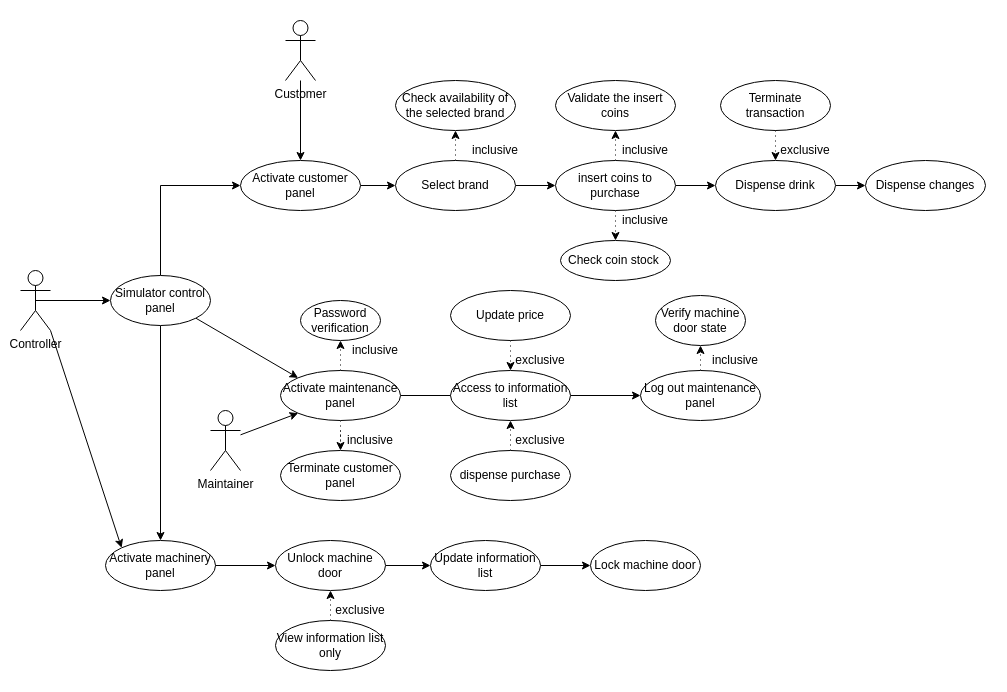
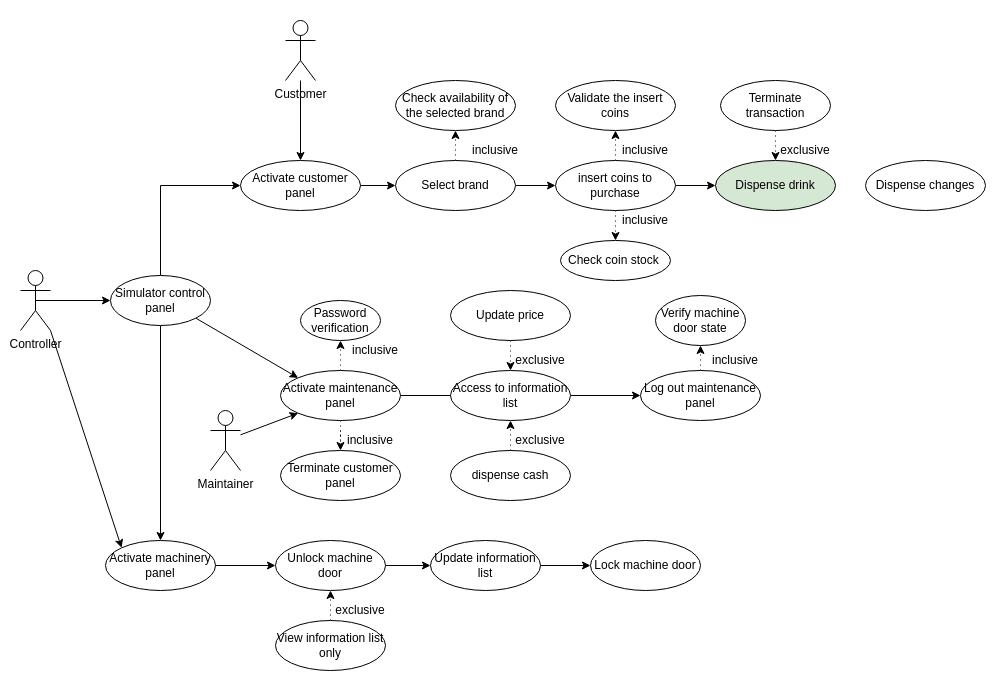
  <mxCell id="0" />
  <mxCell id="1" parent="0" />
  <mxCell id="2" style="edgeStyle=orthogonalEdgeStyle;rounded=0;orthogonalLoop=1;jettySize=auto;html=1;exitX=0.5;exitY=0.5;exitDx=0;exitDy=0;exitPerimeter=0;" parent="1" source="4" target="8" edge="1"><mxGeometry relative="1" as="geometry" /></mxCell>
  <mxCell id="3" style="edgeStyle=none;rounded=0;orthogonalLoop=1;jettySize=auto;html=1;exitX=1;exitY=1;exitDx=0;exitDy=0;exitPerimeter=0;entryX=0;entryY=0;entryDx=0;entryDy=0;" parent="1" source="4" target="15" edge="1"><mxGeometry relative="1" as="geometry" /></mxCell>
  <mxCell id="4" value="Controller" style="shape=umlActor;verticalLabelPosition=bottom;verticalAlign=top;html=1;outlineConnect=0;" parent="1" vertex="1"><mxGeometry x="20" y="270" width="30" height="60" as="geometry" /></mxCell>
  <mxCell id="5" style="rounded=0;orthogonalLoop=1;jettySize=auto;html=1;exitX=1;exitY=1;exitDx=0;exitDy=0;entryX=0;entryY=0;entryDx=0;entryDy=0;" parent="1" source="8" target="50" edge="1"><mxGeometry relative="1" as="geometry"><mxPoint x="305" y="415" as="targetPoint" /></mxGeometry></mxCell>
  <mxCell id="6" style="edgeStyle=orthogonalEdgeStyle;rounded=0;orthogonalLoop=1;jettySize=auto;html=1;exitX=0.5;exitY=1;exitDx=0;exitDy=0;entryX=0.5;entryY=0;entryDx=0;entryDy=0;" parent="1" source="8" target="15" edge="1"><mxGeometry relative="1" as="geometry" /></mxCell>
  <mxCell id="7" style="edgeStyle=orthogonalEdgeStyle;rounded=0;orthogonalLoop=1;jettySize=auto;html=1;exitX=0.5;exitY=0;exitDx=0;exitDy=0;entryX=0;entryY=0.5;entryDx=0;entryDy=0;" parent="1" source="8" target="10" edge="1"><mxGeometry relative="1" as="geometry" /></mxCell>
  <mxCell id="8" value="Simulator control panel" style="ellipse;whiteSpace=wrap;html=1;" parent="1" vertex="1"><mxGeometry x="110" y="275" width="100" height="50" as="geometry" /></mxCell>
  <mxCell id="9" style="edgeStyle=orthogonalEdgeStyle;rounded=0;orthogonalLoop=1;jettySize=auto;html=1;exitX=1;exitY=0.5;exitDx=0;exitDy=0;entryX=0;entryY=0.5;entryDx=0;entryDy=0;" parent="1" source="10" target="24" edge="1"><mxGeometry relative="1" as="geometry" /></mxCell>
  <mxCell id="10" value="Activate customer panel" style="ellipse;whiteSpace=wrap;html=1;" parent="1" vertex="1"><mxGeometry x="240" y="160" width="120" height="50" as="geometry" /></mxCell>
  <mxCell id="11" style="edgeStyle=orthogonalEdgeStyle;rounded=0;orthogonalLoop=1;jettySize=auto;html=1;entryX=0.5;entryY=0;entryDx=0;entryDy=0;" parent="1" source="12" target="10" edge="1"><mxGeometry relative="1" as="geometry" /></mxCell>
  <mxCell id="12" value="Customer" style="shape=umlActor;verticalLabelPosition=bottom;verticalAlign=top;html=1;outlineConnect=0;" parent="1" vertex="1"><mxGeometry x="285" y="20" width="30" height="60" as="geometry" /></mxCell>
  <mxCell id="13" style="rounded=0;orthogonalLoop=1;jettySize=auto;html=1;entryX=0;entryY=1;entryDx=0;entryDy=0;" parent="1" source="14" target="50" edge="1"><mxGeometry relative="1" as="geometry"><mxPoint x="335" y="540" as="targetPoint" /></mxGeometry></mxCell>
  <mxCell id="14" value="Maintainer" style="shape=umlActor;verticalLabelPosition=bottom;verticalAlign=top;html=1;outlineConnect=0;" parent="1" vertex="1"><mxGeometry x="210" y="410" width="30" height="60" as="geometry" /></mxCell>
  <mxCell id="15" value="Activate machinery panel" style="ellipse;whiteSpace=wrap;html=1;" parent="1" vertex="1"><mxGeometry x="105" y="540" width="110" height="50" as="geometry" /></mxCell>
  <mxCell id="16" style="edgeStyle=orthogonalEdgeStyle;rounded=0;orthogonalLoop=1;jettySize=auto;html=1;exitX=0.5;exitY=0;exitDx=0;exitDy=0;entryX=0.5;entryY=1;entryDx=0;entryDy=0;dashed=1;dashPattern=1 4;" parent="1" source="19" target="20" edge="1"><mxGeometry relative="1" as="geometry" /></mxCell>
  <mxCell id="17" style="edgeStyle=orthogonalEdgeStyle;rounded=0;orthogonalLoop=1;jettySize=auto;html=1;exitX=0.5;exitY=1;exitDx=0;exitDy=0;entryX=0.5;entryY=0;entryDx=0;entryDy=0;dashed=1;dashPattern=1 4;" parent="1" source="19" target="32" edge="1"><mxGeometry relative="1" as="geometry" /></mxCell>
  <mxCell id="18" style="edgeStyle=orthogonalEdgeStyle;rounded=0;orthogonalLoop=1;jettySize=auto;html=1;exitX=1;exitY=0.5;exitDx=0;exitDy=0;" parent="1" source="19" target="28" edge="1"><mxGeometry relative="1" as="geometry" /></mxCell>
  <mxCell id="19" value="insert coins to purchase" style="ellipse;whiteSpace=wrap;html=1;" parent="1" vertex="1"><mxGeometry x="555" y="160" width="120" height="50" as="geometry" /></mxCell>
  <mxCell id="20" value="Validate the insert coins" style="ellipse;whiteSpace=wrap;html=1;" parent="1" vertex="1"><mxGeometry x="555" y="80" width="120" height="50" as="geometry" /></mxCell>
  <mxCell id="21" value="inclusive&lt;br&gt;" style="text;html=1;strokeColor=none;fillColor=none;align=center;verticalAlign=middle;whiteSpace=wrap;rounded=0;" parent="1" vertex="1"><mxGeometry x="625" y="140" width="40" height="20" as="geometry" /></mxCell>
  <mxCell id="22" style="edgeStyle=orthogonalEdgeStyle;rounded=0;orthogonalLoop=1;jettySize=auto;html=1;exitX=0.5;exitY=0;exitDx=0;exitDy=0;entryX=0.5;entryY=1;entryDx=0;entryDy=0;dashed=1;dashPattern=1 4;" parent="1" source="24" target="25" edge="1"><mxGeometry relative="1" as="geometry" /></mxCell>
  <mxCell id="23" style="edgeStyle=orthogonalEdgeStyle;rounded=0;orthogonalLoop=1;jettySize=auto;html=1;exitX=1;exitY=0.5;exitDx=0;exitDy=0;entryX=0;entryY=0.5;entryDx=0;entryDy=0;" parent="1" source="24" target="19" edge="1"><mxGeometry relative="1" as="geometry" /></mxCell>
  <mxCell id="24" value="Select brand" style="ellipse;whiteSpace=wrap;html=1;" parent="1" vertex="1"><mxGeometry x="395" y="160" width="120" height="50" as="geometry" /></mxCell>
  <mxCell id="25" value="Check availability of the selected brand" style="ellipse;whiteSpace=wrap;html=1;" parent="1" vertex="1"><mxGeometry x="395" y="80" width="120" height="50" as="geometry" /></mxCell>
  <mxCell id="26" value="inclusive&lt;br&gt;" style="text;html=1;strokeColor=none;fillColor=none;align=center;verticalAlign=middle;whiteSpace=wrap;rounded=0;" parent="1" vertex="1"><mxGeometry x="475" y="140" width="40" height="20" as="geometry" /></mxCell>
- <mxCell id="27" style="edgeStyle=orthogonalEdgeStyle;rounded=0;orthogonalLoop=1;jettySize=auto;html=1;exitX=1;exitY=0.5;exitDx=0;exitDy=0;" parent="1" source="28" target="34" edge="1"><mxGeometry relative="1" as="geometry" /></mxCell>
- <mxCell id="28" value="Dispense drink" style="ellipse;whiteSpace=wrap;html=1;" parent="1" vertex="1"><mxGeometry x="715" y="160" width="120" height="50" as="geometry" /></mxCell>
+ <mxCell id="28" value="Dispense drink" style="ellipse;whiteSpace=wrap;html=1;fillColor=#d5e8d4;" parent="1" vertex="1"><mxGeometry x="715" y="160" width="120" height="50" as="geometry" /></mxCell>
  <mxCell id="29" value="Terminate transaction" style="ellipse;whiteSpace=wrap;html=1;" parent="1" vertex="1"><mxGeometry x="720" y="80" width="110" height="50" as="geometry" /></mxCell>
  <mxCell id="30" style="edgeStyle=orthogonalEdgeStyle;rounded=0;orthogonalLoop=1;jettySize=auto;html=1;exitX=0.5;exitY=1;exitDx=0;exitDy=0;dashed=1;dashPattern=1 4;" parent="1" edge="1"><mxGeometry relative="1" as="geometry"><mxPoint x="775" y="130" as="sourcePoint" /><mxPoint x="775" y="160" as="targetPoint" /></mxGeometry></mxCell>
  <mxCell id="31" value="exclusive" style="text;html=1;strokeColor=none;fillColor=none;align=center;verticalAlign=middle;whiteSpace=wrap;rounded=0;" parent="1" vertex="1"><mxGeometry x="785" y="140" width="40" height="20" as="geometry" /></mxCell>
  <mxCell id="32" value="Check coin stock&amp;nbsp;" style="ellipse;whiteSpace=wrap;html=1;" parent="1" vertex="1"><mxGeometry x="560" y="240" width="110" height="40" as="geometry" /></mxCell>
  <mxCell id="33" value="inclusive&lt;br&gt;" style="text;html=1;strokeColor=none;fillColor=none;align=center;verticalAlign=middle;whiteSpace=wrap;rounded=0;" parent="1" vertex="1"><mxGeometry x="625" y="210" width="40" height="20" as="geometry" /></mxCell>
  <mxCell id="34" value="Dispense changes" style="ellipse;whiteSpace=wrap;html=1;" parent="1" vertex="1"><mxGeometry x="865" y="160" width="120" height="50" as="geometry" /></mxCell>
  <mxCell id="35" value="Password verification" style="ellipse;whiteSpace=wrap;html=1;" parent="1" vertex="1"><mxGeometry x="300" y="300" width="80" height="40" as="geometry" /></mxCell>
  <mxCell id="36" value="inclusive&lt;br&gt;" style="text;html=1;strokeColor=none;fillColor=none;align=center;verticalAlign=middle;whiteSpace=wrap;rounded=0;" parent="1" vertex="1"><mxGeometry x="355" y="340" width="40" height="20" as="geometry" /></mxCell>
  <mxCell id="37" value="Terminate customer panel" style="ellipse;whiteSpace=wrap;html=1;" parent="1" vertex="1"><mxGeometry x="280" y="450" width="120" height="50" as="geometry" /></mxCell>
  <mxCell id="38" value="inclusive&lt;br&gt;" style="text;html=1;strokeColor=none;fillColor=none;align=center;verticalAlign=middle;whiteSpace=wrap;rounded=0;" parent="1" vertex="1"><mxGeometry x="350" y="430" width="40" height="20" as="geometry" /></mxCell>
  <mxCell id="39" style="edgeStyle=none;rounded=0;orthogonalLoop=1;jettySize=auto;html=1;exitX=1;exitY=0.5;exitDx=0;exitDy=0;" parent="1" source="40" target="52" edge="1"><mxGeometry relative="1" as="geometry" /></mxCell>
  <mxCell id="40" value="Access to information list" style="ellipse;whiteSpace=wrap;html=1;" parent="1" vertex="1"><mxGeometry x="450" y="370" width="120" height="50" as="geometry" /></mxCell>
  <mxCell id="41" style="edgeStyle=orthogonalEdgeStyle;rounded=0;orthogonalLoop=1;jettySize=auto;html=1;exitX=0.5;exitY=0;exitDx=0;exitDy=0;entryX=0.5;entryY=1;entryDx=0;entryDy=0;dashed=1;dashPattern=1 4;" parent="1" source="42" target="40" edge="1"><mxGeometry relative="1" as="geometry" /></mxCell>
- <mxCell id="42" value="dispense purchase" style="ellipse;whiteSpace=wrap;html=1;" parent="1" vertex="1"><mxGeometry x="450" y="450" width="120" height="50" as="geometry" /></mxCell>
+ <mxCell id="42" value="dispense cash" style="ellipse;whiteSpace=wrap;html=1;" parent="1" vertex="1"><mxGeometry x="450" y="450" width="120" height="50" as="geometry" /></mxCell>
  <mxCell id="43" style="edgeStyle=orthogonalEdgeStyle;rounded=0;orthogonalLoop=1;jettySize=auto;html=1;exitX=0.5;exitY=1;exitDx=0;exitDy=0;entryX=0.5;entryY=0;entryDx=0;entryDy=0;dashed=1;dashPattern=1 4;" parent="1" source="44" target="40" edge="1"><mxGeometry relative="1" as="geometry" /></mxCell>
  <mxCell id="44" value="Update price" style="ellipse;whiteSpace=wrap;html=1;" parent="1" vertex="1"><mxGeometry x="450" y="290" width="120" height="50" as="geometry" /></mxCell>
  <mxCell id="45" value="exclusive" style="text;html=1;strokeColor=none;fillColor=none;align=center;verticalAlign=middle;whiteSpace=wrap;rounded=0;" parent="1" vertex="1"><mxGeometry x="520" y="350" width="40" height="20" as="geometry" /></mxCell>
  <mxCell id="46" value="exclusive" style="text;html=1;strokeColor=none;fillColor=none;align=center;verticalAlign=middle;whiteSpace=wrap;rounded=0;" parent="1" vertex="1"><mxGeometry x="520" y="430" width="40" height="20" as="geometry" /></mxCell>
  <mxCell id="47" style="edgeStyle=orthogonalEdgeStyle;rounded=0;orthogonalLoop=1;jettySize=auto;html=1;exitX=0.5;exitY=0;exitDx=0;exitDy=0;entryX=0.5;entryY=1;entryDx=0;entryDy=0;dashed=1;dashPattern=1 4;" parent="1" source="50" target="35" edge="1"><mxGeometry relative="1" as="geometry" /></mxCell>
  <mxCell id="48" style="edgeStyle=orthogonalEdgeStyle;rounded=0;orthogonalLoop=1;jettySize=auto;html=1;entryX=0.5;entryY=0;entryDx=0;entryDy=0;dashed=1;dashPattern=1 4;" parent="1" source="50" target="37" edge="1"><mxGeometry relative="1" as="geometry" /></mxCell>
  <mxCell id="49" style="edgeStyle=none;rounded=0;orthogonalLoop=1;jettySize=auto;html=1;exitX=1;exitY=0.5;exitDx=0;exitDy=0;endArrow=none;" parent="1" source="50" target="40" edge="1"><mxGeometry relative="1" as="geometry" /></mxCell>
  <mxCell id="50" value="Activate maintenance panel" style="ellipse;whiteSpace=wrap;html=1;" parent="1" vertex="1"><mxGeometry x="280" y="370" width="120" height="50" as="geometry" /></mxCell>
  <mxCell id="51" style="edgeStyle=none;rounded=0;orthogonalLoop=1;jettySize=auto;html=1;entryX=0.5;entryY=1;entryDx=0;entryDy=0;dashed=1;dashPattern=1 4;" parent="1" source="52" target="53" edge="1"><mxGeometry relative="1" as="geometry" /></mxCell>
  <mxCell id="52" value="Log out maintenance panel" style="ellipse;whiteSpace=wrap;html=1;" parent="1" vertex="1"><mxGeometry x="640" y="370" width="120" height="50" as="geometry" /></mxCell>
  <mxCell id="53" value="Verify machine door state" style="ellipse;whiteSpace=wrap;html=1;" parent="1" vertex="1"><mxGeometry x="655" y="295" width="90" height="50" as="geometry" /></mxCell>
  <mxCell id="54" style="edgeStyle=none;rounded=0;orthogonalLoop=1;jettySize=auto;html=1;exitX=0.5;exitY=1;exitDx=0;exitDy=0;" parent="1" source="53" target="53" edge="1"><mxGeometry relative="1" as="geometry" /></mxCell>
  <mxCell id="55" style="edgeStyle=none;rounded=0;orthogonalLoop=1;jettySize=auto;html=1;exitX=1;exitY=0.5;exitDx=0;exitDy=0;entryX=0;entryY=0.5;entryDx=0;entryDy=0;" parent="1" source="15" target="57" edge="1"><mxGeometry relative="1" as="geometry"><mxPoint x="240" y="565" as="sourcePoint" /></mxGeometry></mxCell>
  <mxCell id="56" style="edgeStyle=none;rounded=0;orthogonalLoop=1;jettySize=auto;html=1;exitX=1;exitY=0.5;exitDx=0;exitDy=0;" parent="1" source="57" target="60" edge="1"><mxGeometry relative="1" as="geometry" /></mxCell>
  <mxCell id="57" value="Unlock machine door" style="ellipse;whiteSpace=wrap;html=1;" parent="1" vertex="1"><mxGeometry x="275" y="540" width="110" height="50" as="geometry" /></mxCell>
  <mxCell id="58" value="inclusive&lt;br&gt;" style="text;html=1;strokeColor=none;fillColor=none;align=center;verticalAlign=middle;whiteSpace=wrap;rounded=0;" parent="1" vertex="1"><mxGeometry x="715" y="350" width="40" height="20" as="geometry" /></mxCell>
  <mxCell id="59" style="edgeStyle=none;rounded=0;orthogonalLoop=1;jettySize=auto;html=1;exitX=1;exitY=0.5;exitDx=0;exitDy=0;" parent="1" source="60" target="64" edge="1"><mxGeometry relative="1" as="geometry" /></mxCell>
  <mxCell id="60" value="Update information list" style="ellipse;whiteSpace=wrap;html=1;" parent="1" vertex="1"><mxGeometry x="430" y="540" width="110" height="50" as="geometry" /></mxCell>
  <mxCell id="61" style="edgeStyle=none;rounded=0;orthogonalLoop=1;jettySize=auto;html=1;entryX=0.5;entryY=1;entryDx=0;entryDy=0;dashed=1;dashPattern=1 4;" parent="1" source="62" target="57" edge="1"><mxGeometry relative="1" as="geometry" /></mxCell>
  <mxCell id="62" value="View information list only" style="ellipse;whiteSpace=wrap;html=1;" parent="1" vertex="1"><mxGeometry x="275" y="620" width="110" height="50" as="geometry" /></mxCell>
  <mxCell id="63" value="exclusive" style="text;html=1;strokeColor=none;fillColor=none;align=center;verticalAlign=middle;whiteSpace=wrap;rounded=0;" parent="1" vertex="1"><mxGeometry x="340" y="600" width="40" height="20" as="geometry" /></mxCell>
  <mxCell id="64" value="Lock machine door" style="ellipse;whiteSpace=wrap;html=1;" parent="1" vertex="1"><mxGeometry x="590" y="540" width="110" height="50" as="geometry" /></mxCell>
